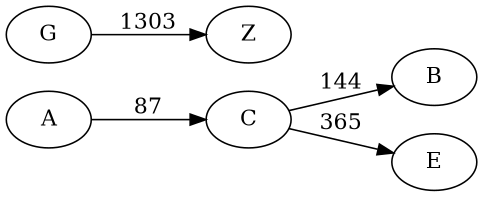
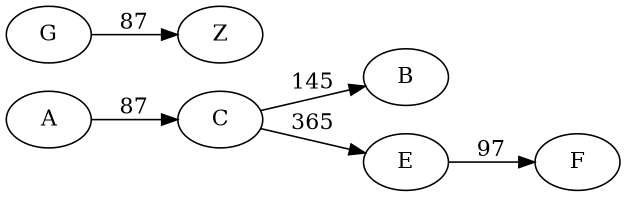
  digraph {
    rankdir=LR
    A
    C
    B
    E
+   F
    G
    Z
    A -> C [label=87]
-   C -> B [label=144]
+   C -> B [label=145]
    C -> E [label=365]
-   G -> Z [label=1303]
+   E -> F [label=97]
+   G -> Z [label=87]
  }
